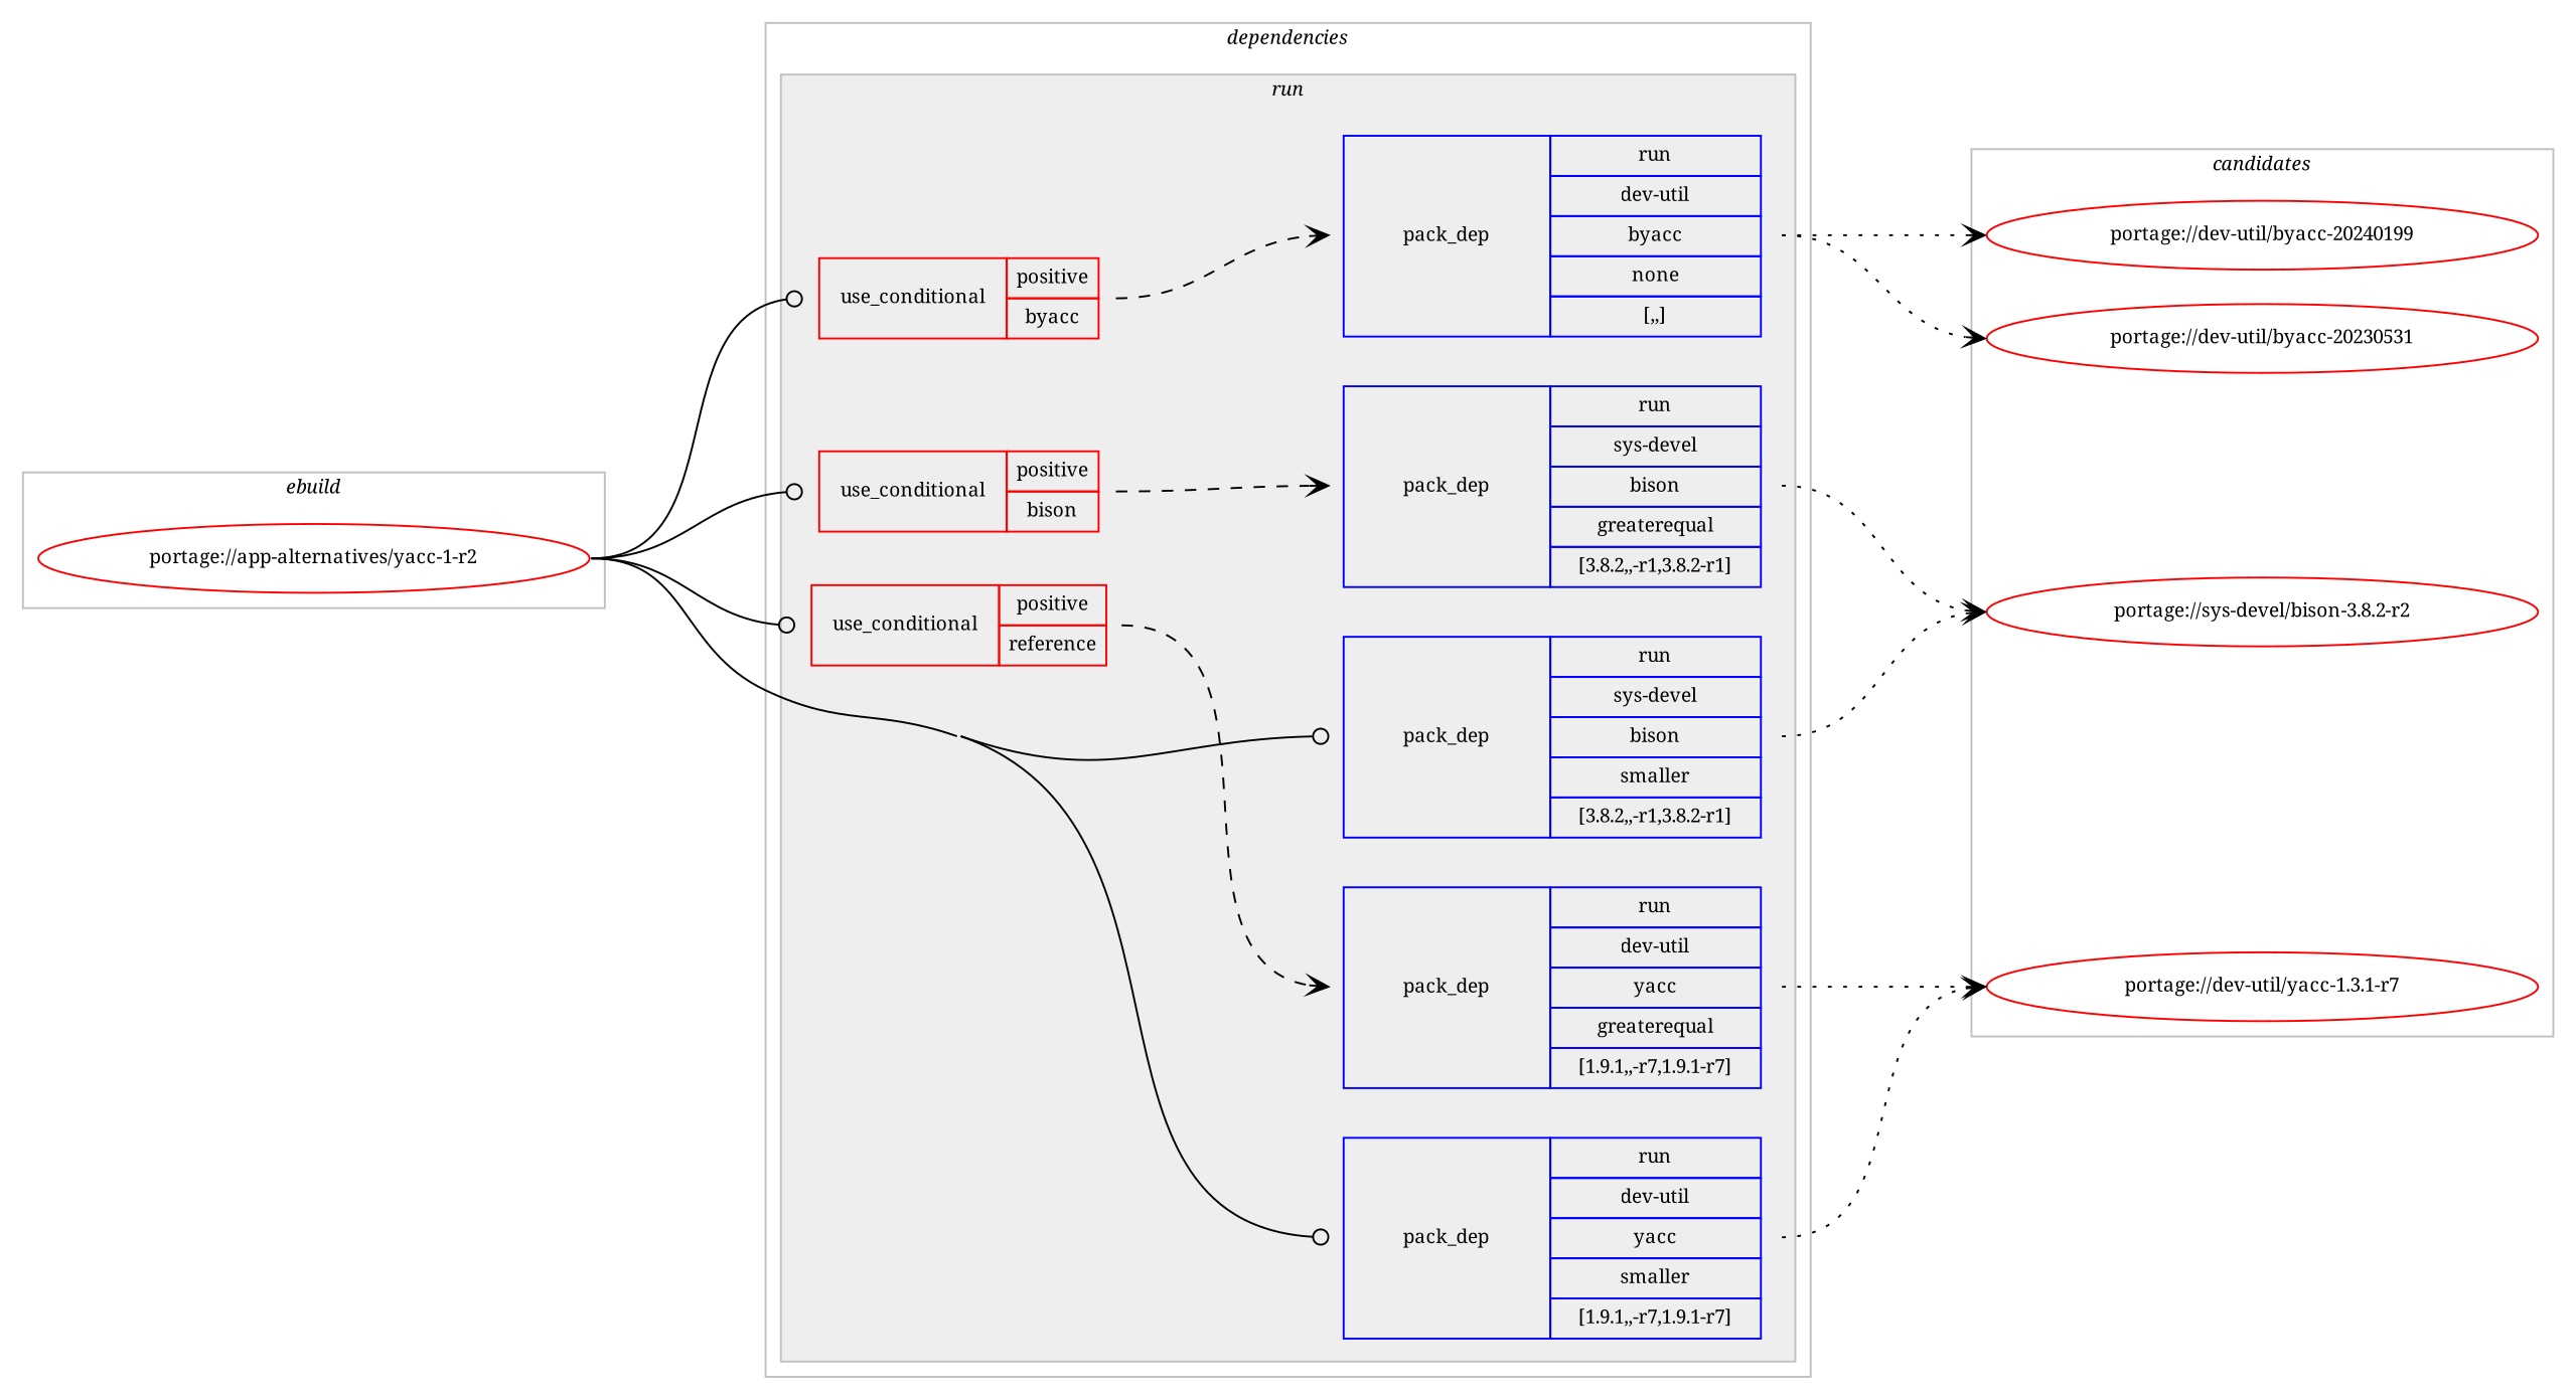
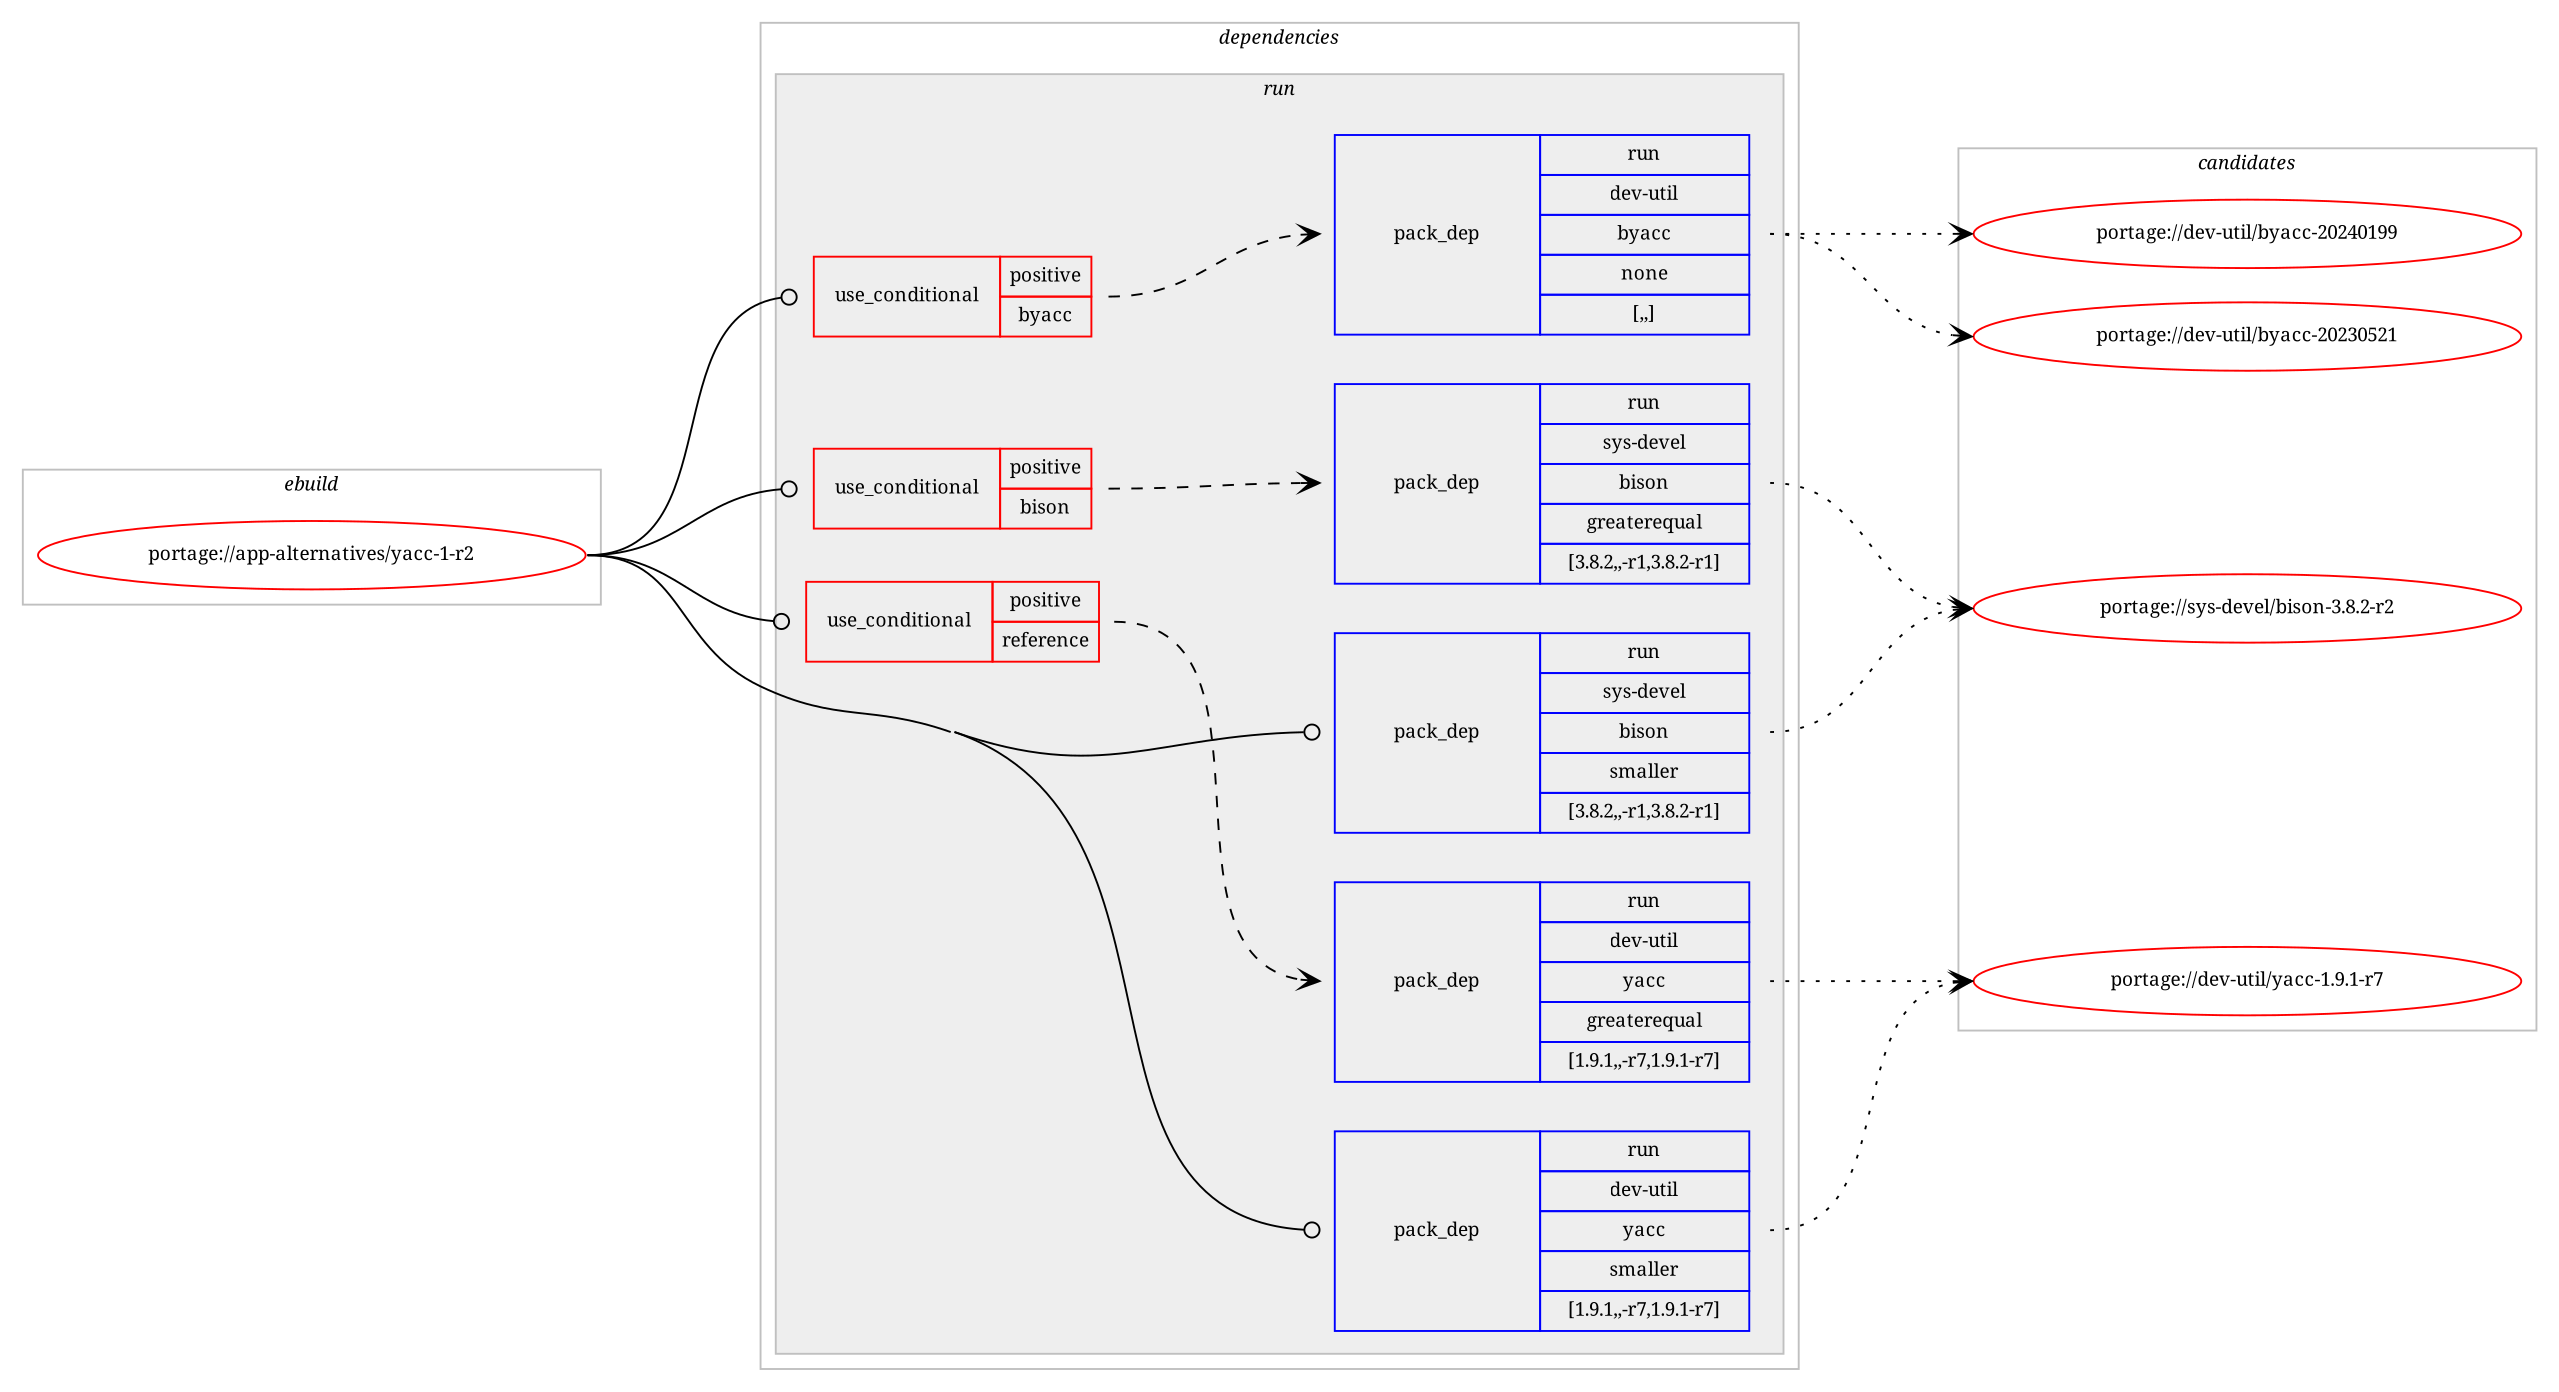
  digraph {
    compound=true
    concentrate=true
    fontname="Noto Serif"
    fontsize=10
    newrank=true
    rankdir=LR
    ranksep=1.5
    node [color=red fontname="Noto Serif" fontsize=10 shape=none]
    edge [arrowhead=vee fontname="Noto Serif" headport=w style=dotted tailport=e weight=20]
    n1 [label="portage://app-alternatives/yacc-1-r2" width=4 shape=""]
    n2 [color=blue label=<<TABLE BORDER="0" CELLBORDER="1" CELLSPACING="0" CELLPADDING="4" WIDTH="220"><TR><TD ROWSPAN="6" CELLPADDING="30">pack_dep</TD></TR><TR><TD WIDTH="110">run</TD></TR><TR><TD>sys-devel</TD></TR><TR><TD>bison</TD></TR><TR><TD>greaterequal</TD></TR><TR><TD>[3.8.2,,-r1,3.8.2-r1]</TD></TR></TABLE>>]
    n3 [label=<<TABLE BORDER="0" CELLBORDER="1" CELLSPACING="0" CELLPADDING="4"><TR><TD ROWSPAN="3" CELLPADDING="10">use_conditional</TD></TR><TR><TD>positive</TD></TR><TR><TD>bison</TD></TR></TABLE>>]
    n4 [color=blue label=<<TABLE BORDER="0" CELLBORDER="1" CELLSPACING="0" CELLPADDING="4" WIDTH="220"><TR><TD ROWSPAN="6" CELLPADDING="30">pack_dep</TD></TR><TR><TD WIDTH="110">run</TD></TR><TR><TD>dev-util</TD></TR><TR><TD>byacc</TD></TR><TR><TD>none</TD></TR><TR><TD>[,,]</TD></TR></TABLE>>]
    n5 [label=<<TABLE BORDER="0" CELLBORDER="1" CELLSPACING="0" CELLPADDING="4"><TR><TD ROWSPAN="3" CELLPADDING="10">use_conditional</TD></TR><TR><TD>positive</TD></TR><TR><TD>byacc</TD></TR></TABLE>>]
    n6 [color=blue label=<<TABLE BORDER="0" CELLBORDER="1" CELLSPACING="0" CELLPADDING="4" WIDTH="220"><TR><TD ROWSPAN="6" CELLPADDING="30">pack_dep</TD></TR><TR><TD WIDTH="110">run</TD></TR><TR><TD>dev-util</TD></TR><TR><TD>yacc</TD></TR><TR><TD>greaterequal</TD></TR><TR><TD>[1.9.1,,-r7,1.9.1-r7]</TD></TR></TABLE>>]
    n7 [label=<<TABLE BORDER="0" CELLBORDER="1" CELLSPACING="0" CELLPADDING="4"><TR><TD ROWSPAN="3" CELLPADDING="10">use_conditional</TD></TR><TR><TD>positive</TD></TR><TR><TD>reference</TD></TR></TABLE>>]
    n8 [color=blue label=<<TABLE BORDER="0" CELLBORDER="1" CELLSPACING="0" CELLPADDING="4" WIDTH="220"><TR><TD ROWSPAN="6" CELLPADDING="30">pack_dep</TD></TR><TR><TD WIDTH="110">run</TD></TR><TR><TD>dev-util</TD></TR><TR><TD>yacc</TD></TR><TR><TD>smaller</TD></TR><TR><TD>[1.9.1,,-r7,1.9.1-r7]</TD></TR></TABLE>>]
    n9 [color=blue label=<<TABLE BORDER="0" CELLBORDER="1" CELLSPACING="0" CELLPADDING="4" WIDTH="220"><TR><TD ROWSPAN="6" CELLPADDING="30">pack_dep</TD></TR><TR><TD WIDTH="110">run</TD></TR><TR><TD>sys-devel</TD></TR><TR><TD>bison</TD></TR><TR><TD>smaller</TD></TR><TR><TD>[3.8.2,,-r1,3.8.2-r1]</TD></TR></TABLE>>]
    n10 [label="portage://sys-devel/bison-3.8.2-r2" width=4 shape=""]
    n11 [label="portage://dev-util/byacc-20240199" width=4 shape=""]
-   n12 [label="portage://dev-util/byacc-20230531" width=4 shape=""]
-   n13 [label="portage://dev-util/yacc-1.3.1-r7" width=4 shape=""]
+   n12 [label="portage://dev-util/byacc-20230521" width=4 shape=""]
+   n13 [label="portage://dev-util/yacc-1.9.1-r7" width=4 shape=""]
    subgraph cluster_1 {
      color=gray
      label=<<i>ebuild</i>>
      n1
    }
    subgraph cluster_2 {
      color=gray
      label=<<i>dependencies</i>>
      subgraph cluster_3 {
        color=gray
        fillcolor="#eeeeee"
        label=<<i>compile</i>>
        style=filled
      }
      subgraph cluster_4 {
        color=gray
        fillcolor="#eeeeee"
        label=<<i>compile and run</i>>
        style=filled
      }
      subgraph cluster_5 {
        color=gray
        fillcolor="#eeeeee"
        label=<<i>run</i>>
        style=filled
        subgraph sub_6 {
          color=gray
          fillcolor="#eeeeee"
          label=<<i>run</i>>
          style=filled
          n3
          subgraph sub_7 {
            color=gray
            fillcolor="#eeeeee"
            label=<<i>run</i>>
            style=filled
            n2
          }
        }
        subgraph sub_8 {
          color=gray
          fillcolor="#eeeeee"
          label=<<i>run</i>>
          style=filled
          n5
          subgraph sub_9 {
            color=gray
            fillcolor="#eeeeee"
            label=<<i>run</i>>
            style=filled
            n4
          }
        }
        subgraph sub_10 {
          color=gray
          fillcolor="#eeeeee"
          label=<<i>run</i>>
          style=filled
          n7
          subgraph sub_11 {
            color=gray
            fillcolor="#eeeeee"
            label=<<i>run</i>>
            style=filled
            n6
          }
        }
        subgraph sub_12 {
          color=gray
          fillcolor="#eeeeee"
          label=<<i>run</i>>
          style=filled
          n8
        }
        subgraph sub_13 {
          color=gray
          fillcolor="#eeeeee"
          label=<<i>run</i>>
          style=filled
          n9
        }
      }
    }
    subgraph cluster_14 {
      color=gray
      label=<<i>candidates</i>>
      rank=same
      subgraph sub_15 {
        color=black
        label=<<i>candidates</i>>
        nodesep=1
        rank=same
        n10
      }
      subgraph sub_16 {
        color=black
        label=<<i>candidates</i>>
        nodesep=1
        rank=same
        n11
        n12
      }
      subgraph sub_17 {
        color=black
        label=<<i>candidates</i>>
        nodesep=1
        rank=same
        n13
      }
      subgraph sub_18 {
        color=black
        label=<<i>candidates</i>>
        nodesep=1
        rank=same
        n13
      }
      subgraph sub_19 {
        color=black
        label=<<i>candidates</i>>
        nodesep=1
        rank=same
        n10
      }
    }
    n1 -> n3 [arrowhead=odot style=solid]
    n1 -> n5 [arrowhead=odot style=solid]
    n1 -> n7 [arrowhead=odot style=solid]
    n1 -> n8 [arrowhead=odot style=solid]
    n1 -> n9 [arrowhead=odot style=solid]
    n2 -> n10 [weight=100]
    n3 -> n2 [style=dashed]
    n4 -> n11 [weight=100]
    n4 -> n12 [weight=100]
    n5 -> n4 [style=dashed]
    n6 -> n13 [weight=100]
    n7 -> n6 [style=dashed]
    n8 -> n13 [weight=100]
    n9 -> n10 [weight=100]
  }
